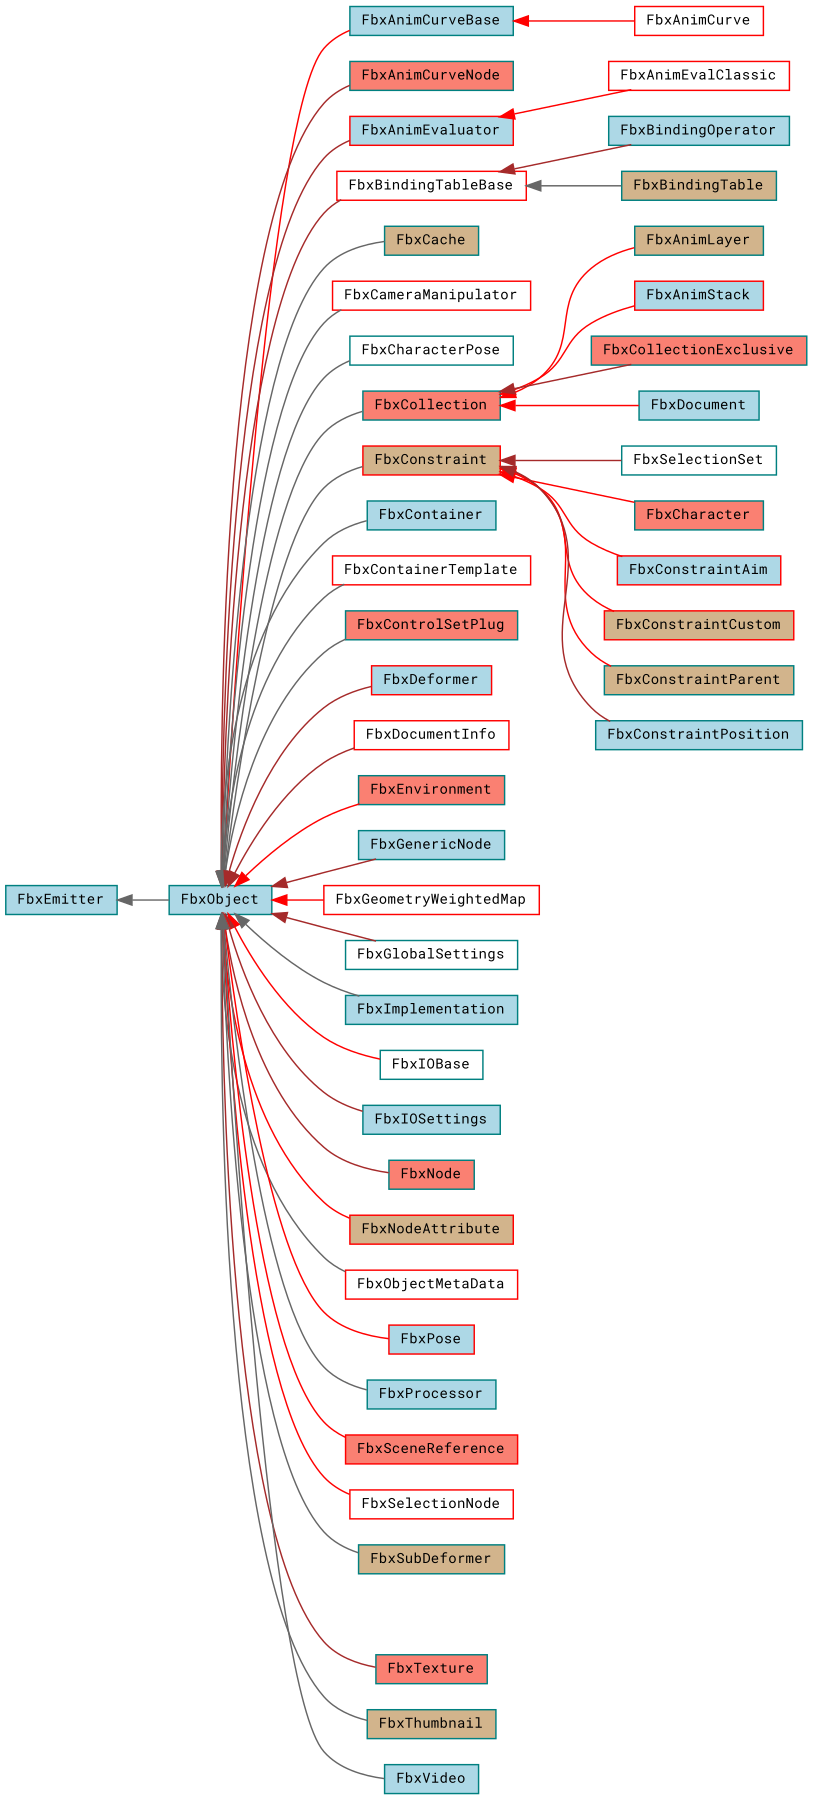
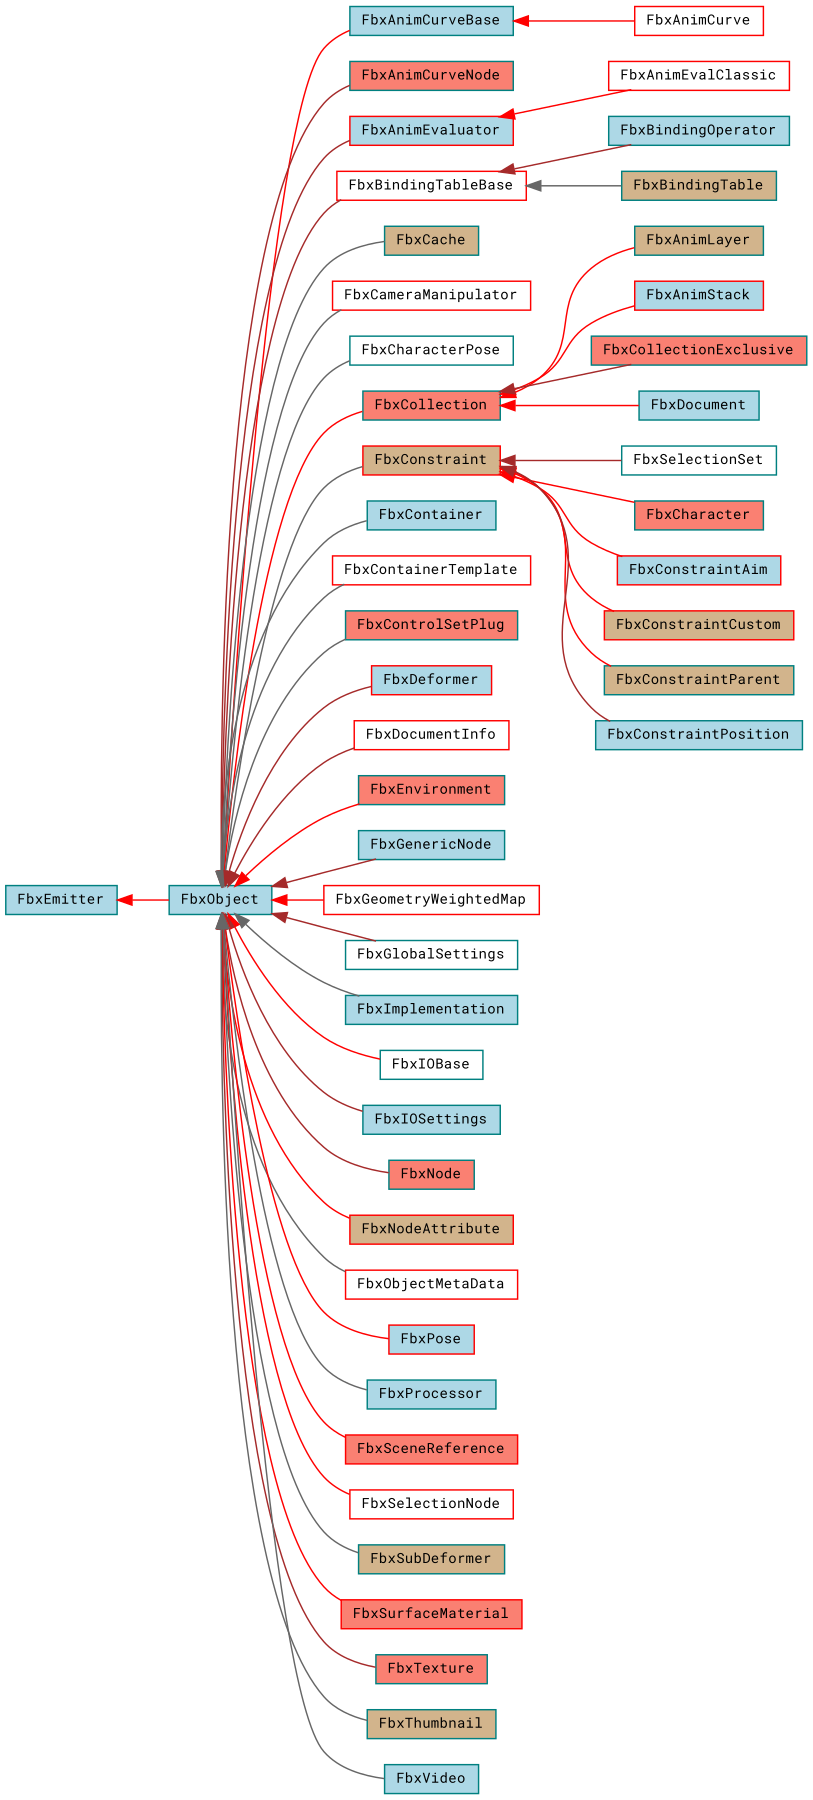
  digraph {
    fontname="Roboto Mono"
    rankdir=LR
    node [color=teal fillcolor=lightblue fontname="Roboto Mono" fontsize=10 shape=record style=filled]
    edge [color=red dir=back fontname="Roboto Mono" fontsize=10 labelfontname=Helvetica labelfontsize=10 style=solid]
    n1 [fontcolor=black height=0.2 label=FbxObject width=0.4]
    n2 [height=0.2 label=FbxAnimCurveBase width=0.4]
    n3 [fillcolor=salmon height=0.2 label=FbxAnimCurveNode width=0.4]
    n4 [color=red height=0.2 label=FbxAnimEvaluator width=0.4]
    n5 [color=red fillcolor=white height=0.2 label=FbxBindingTableBase width=0.4]
    n6 [fillcolor=tan height=0.2 label=FbxCache width=0.4]
    n7 [color=red fillcolor=white height=0.2 label=FbxCameraManipulator width=0.4]
    n8 [fillcolor=white height=0.2 label=FbxCharacterPose width=0.4]
    n9 [fillcolor=salmon height=0.2 label=FbxCollection width=0.4]
    n10 [color=red fillcolor=tan height=0.2 label=FbxConstraint width=0.4]
    n11 [height=0.2 label=FbxContainer width=0.4]
    n12 [color=red fillcolor=white height=0.2 label=FbxContainerTemplate width=0.4]
    n13 [fillcolor=salmon height=0.2 label=FbxControlSetPlug width=0.4]
    n14 [color=red height=0.2 label=FbxDeformer width=0.4]
    n15 [color=red fillcolor=white height=0.2 label=FbxDocumentInfo width=0.4]
    n16 [fillcolor=salmon height=0.2 label=FbxEnvironment width=0.4]
    n17 [height=0.2 label=FbxGenericNode width=0.4]
    n18 [color=red fillcolor=white height=0.2 label=FbxGeometryWeightedMap width=0.4]
    n19 [fillcolor=white height=0.2 label=FbxGlobalSettings width=0.4]
    n20 [height=0.2 label=FbxImplementation width=0.4]
    n21 [fillcolor=white height=0.2 label=FbxIOBase width=0.4]
    n22 [height=0.2 label=FbxIOSettings width=0.4]
    n23 [fillcolor=salmon height=0.2 label=FbxNode width=0.4]
    n24 [color=red fillcolor=tan height=0.2 label=FbxNodeAttribute width=0.4]
    n25 [color=red fillcolor=white height=0.2 label=FbxObjectMetaData width=0.4]
    n26 [color=red height=0.2 label=FbxPose width=0.4]
    n27 [height=0.2 label=FbxProcessor width=0.4]
    n28 [color=red fillcolor=salmon height=0.2 label=FbxSceneReference width=0.4]
    n29 [color=red fillcolor=white height=0.2 label=FbxSelectionNode width=0.4]
    n30 [fillcolor=tan height=0.2 label=FbxSubDeformer width=0.4]
+   n31 [color=red fillcolor=salmon height=0.2 label=FbxSurfaceMaterial width=0.4]
    n32 [fillcolor=salmon height=0.2 label=FbxTexture width=0.4]
    n33 [fillcolor=tan height=0.2 label=FbxThumbnail width=0.4]
    n34 [height=0.2 label=FbxVideo width=0.4]
    n35 [color=red fillcolor=white height=0.2 label=FbxAnimCurve width=0.4]
    n36 [color=red fillcolor=white height=0.2 label=FbxAnimEvalClassic width=0.4]
    n37 [height=0.2 label=FbxBindingOperator width=0.4]
    n38 [fillcolor=tan height=0.2 label=FbxBindingTable width=0.4]
    n39 [fillcolor=tan height=0.2 label=FbxAnimLayer width=0.4]
    n40 [color=red height=0.2 label=FbxAnimStack width=0.4]
    n41 [fillcolor=salmon height=0.2 label=FbxCollectionExclusive width=0.4]
    n42 [height=0.2 label=FbxDocument width=0.4]
    n43 [fillcolor=white height=0.2 label=FbxSelectionSet width=0.4]
    n44 [fillcolor=salmon height=0.2 label=FbxCharacter width=0.4]
    n45 [color=red height=0.2 label=FbxConstraintAim width=0.4]
    n46 [color=red fillcolor=tan height=0.2 label=FbxConstraintCustom width=0.4]
    n47 [fillcolor=tan height=0.2 label=FbxConstraintParent width=0.4]
    n48 [height=0.2 label=FbxConstraintPosition width=0.4]
    n49 [height=0.2 label=FbxEmitter width=0.4]
    n1 -> n2
    n1 -> n3 [color=brown]
    n1 -> n4 [color=brown]
    n1 -> n5 [color=brown]
    n1 -> n6 [color=gray40]
    n1 -> n7 [color=gray40]
    n1 -> n8 [color=gray40]
-   n1 -> n9 [color=gray40]
+   n1 -> n9
    n1 -> n10 [color=gray40]
    n1 -> n11 [color=gray40]
    n1 -> n12 [color=gray40]
    n1 -> n13 [color=gray40]
    n1 -> n14 [color=brown]
    n1 -> n15 [color=brown]
    n1 -> n16
    n1 -> n17 [color=brown]
    n1 -> n18
    n1 -> n19 [color=brown]
    n1 -> n20 [color=gray40]
    n1 -> n21
    n1 -> n22 [color=brown]
    n1 -> n23 [color=brown]
    n1 -> n24
    n1 -> n25 [color=gray40]
    n1 -> n26
    n1 -> n27 [color=gray40]
    n1 -> n28
    n1 -> n29
    n1 -> n30 [color=gray40]
+   n1 -> n31
    n1 -> n32 [color=brown]
    n1 -> n33 [color=gray40]
    n1 -> n34 [color=gray40]
    n2 -> n35
    n4 -> n36
    n5 -> n37 [color=brown]
    n5 -> n38 [color=gray40]
    n9 -> n39
    n9 -> n40
    n9 -> n41 [color=brown]
    n9 -> n42
    n10 -> n43 [color=brown]
    n10 -> n44
    n10 -> n45
    n10 -> n46
    n10 -> n47
    n10 -> n48 [color=brown]
-   n49 -> n1 [color=gray40]
+   n49 -> n1
  }
